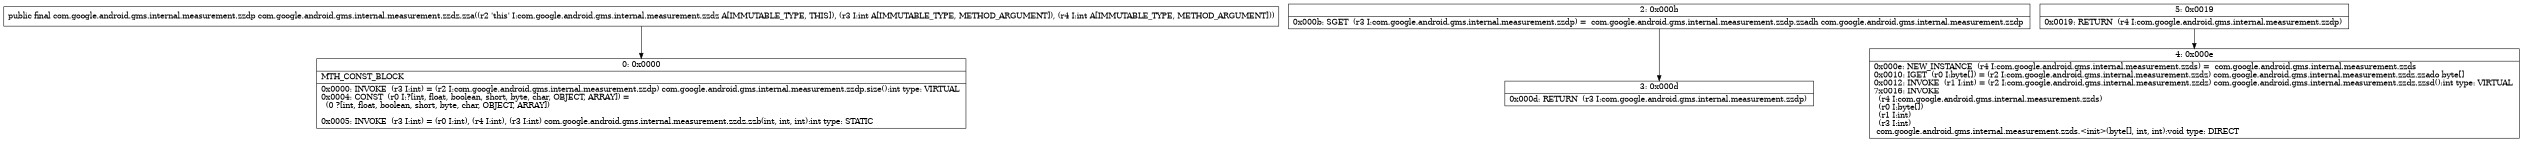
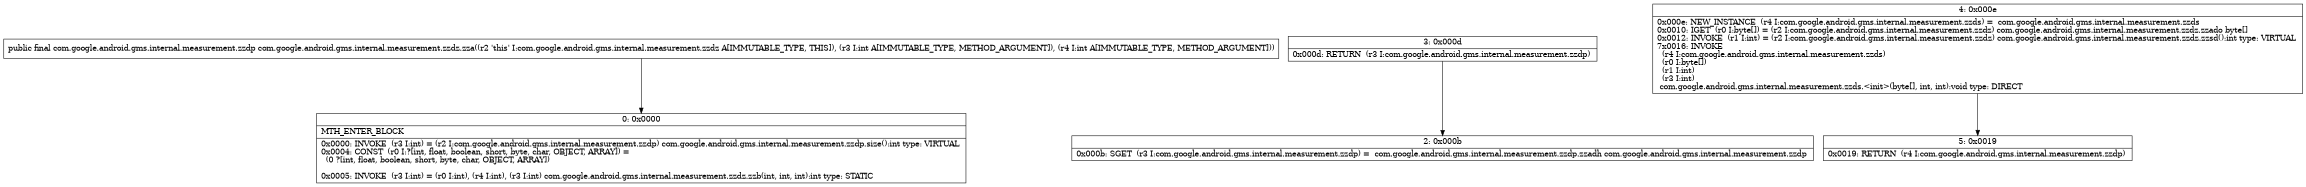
  digraph {
    node [shape=record]
-   n1 [label="{0\:\ 0x0000|MTH_CONST_BLOCK\l|0x0000: INVOKE  (r3 I:int) = (r2 I:com.google.android.gms.internal.measurement.zzdp) com.google.android.gms.internal.measurement.zzdp.size():int type: VIRTUAL \l0x0004: CONST  (r0 I:?[int, float, boolean, short, byte, char, OBJECT, ARRAY]) = \l  (0 ?[int, float, boolean, short, byte, char, OBJECT, ARRAY])\l \l0x0005: INVOKE  (r3 I:int) = (r0 I:int), (r4 I:int), (r3 I:int) com.google.android.gms.internal.measurement.zzdz.zzb(int, int, int):int type: STATIC \l}"]
+   n1 [label="{0\:\ 0x0000|MTH_ENTER_BLOCK\l|0x0000: INVOKE  (r3 I:int) = (r2 I:com.google.android.gms.internal.measurement.zzdp) com.google.android.gms.internal.measurement.zzdp.size():int type: VIRTUAL \l0x0004: CONST  (r0 I:?[int, float, boolean, short, byte, char, OBJECT, ARRAY]) = \l  (0 ?[int, float, boolean, short, byte, char, OBJECT, ARRAY])\l \l0x0005: INVOKE  (r3 I:int) = (r0 I:int), (r4 I:int), (r3 I:int) com.google.android.gms.internal.measurement.zzdz.zzb(int, int, int):int type: STATIC \l}"]
    n2 [label="{2\:\ 0x000b|0x000b: SGET  (r3 I:com.google.android.gms.internal.measurement.zzdp) =  com.google.android.gms.internal.measurement.zzdp.zzadh com.google.android.gms.internal.measurement.zzdp \l}"]
    n3 [label="{3\:\ 0x000d|0x000d: RETURN  (r3 I:com.google.android.gms.internal.measurement.zzdp) \l}"]
    n4 [label="{4\:\ 0x000e|0x000e: NEW_INSTANCE  (r4 I:com.google.android.gms.internal.measurement.zzds) =  com.google.android.gms.internal.measurement.zzds \l0x0010: IGET  (r0 I:byte[]) = (r2 I:com.google.android.gms.internal.measurement.zzdz) com.google.android.gms.internal.measurement.zzdz.zzado byte[] \l0x0012: INVOKE  (r1 I:int) = (r2 I:com.google.android.gms.internal.measurement.zzdz) com.google.android.gms.internal.measurement.zzdz.zzsd():int type: VIRTUAL \l7x0016: INVOKE  \l  (r4 I:com.google.android.gms.internal.measurement.zzds)\l  (r0 I:byte[])\l  (r1 I:int)\l  (r3 I:int)\l com.google.android.gms.internal.measurement.zzds.\<init\>(byte[], int, int):void type: DIRECT \l}"]
    n5 [label="{5\:\ 0x0019|0x0019: RETURN  (r4 I:com.google.android.gms.internal.measurement.zzdp) \l}"]
    n6 [label="{public final com.google.android.gms.internal.measurement.zzdp com.google.android.gms.internal.measurement.zzdz.zza((r2 'this' I:com.google.android.gms.internal.measurement.zzdz A[IMMUTABLE_TYPE, THIS]), (r3 I:int A[IMMUTABLE_TYPE, METHOD_ARGUMENT]), (r4 I:int A[IMMUTABLE_TYPE, METHOD_ARGUMENT])) }"]
-   n2 -> n3
-   n5 -> n4
+   n3 -> n2
+   n4 -> n5
    n6 -> n1
  }
